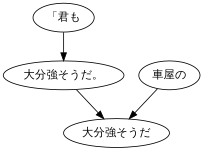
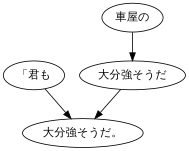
  digraph {
    fontname=Roboto
    node [fontname=Roboto]
    edge [fontname=Roboto]
    n1 [label="「君も"]
    n2 [label="大分強そうだ。"]
    n3 [label="車屋の"]
    n4 [label="大分強そうだ"]
    n1 -> n2
    n3 -> n4
-   n2 -> n4
+   n4 -> n2
  }
